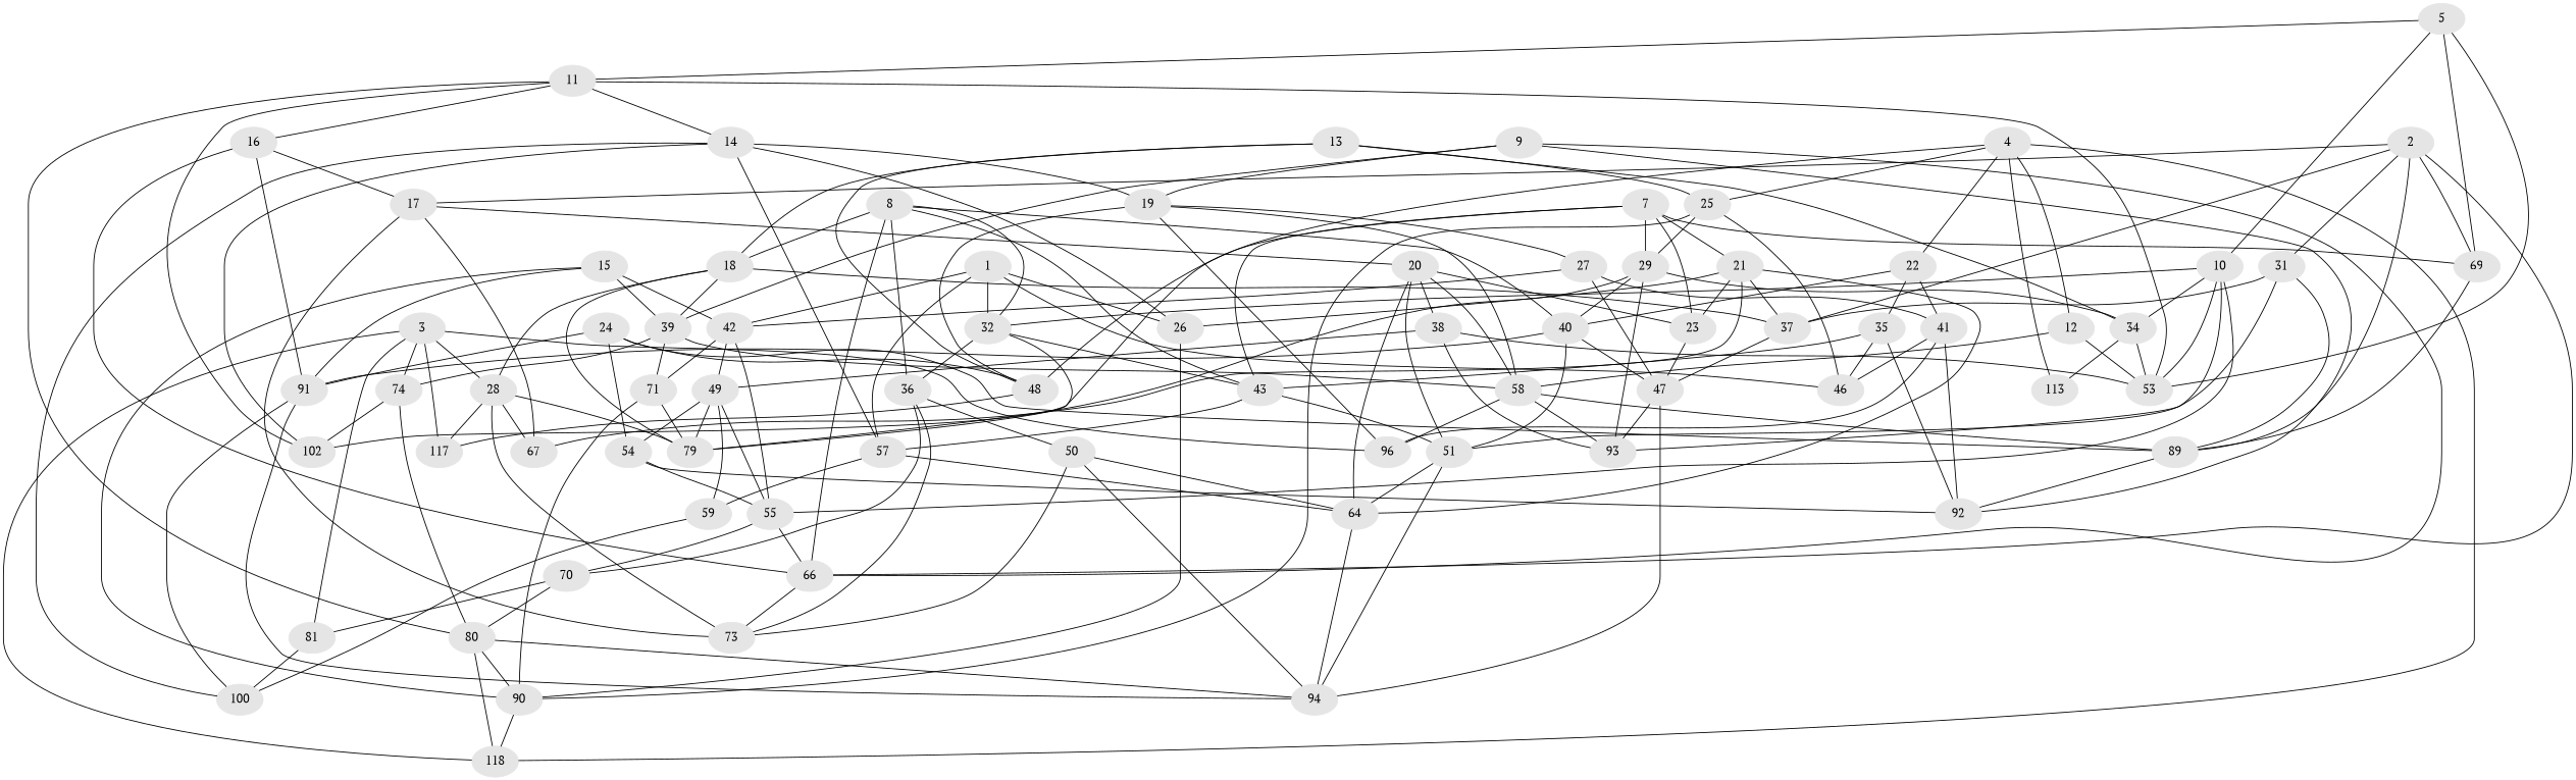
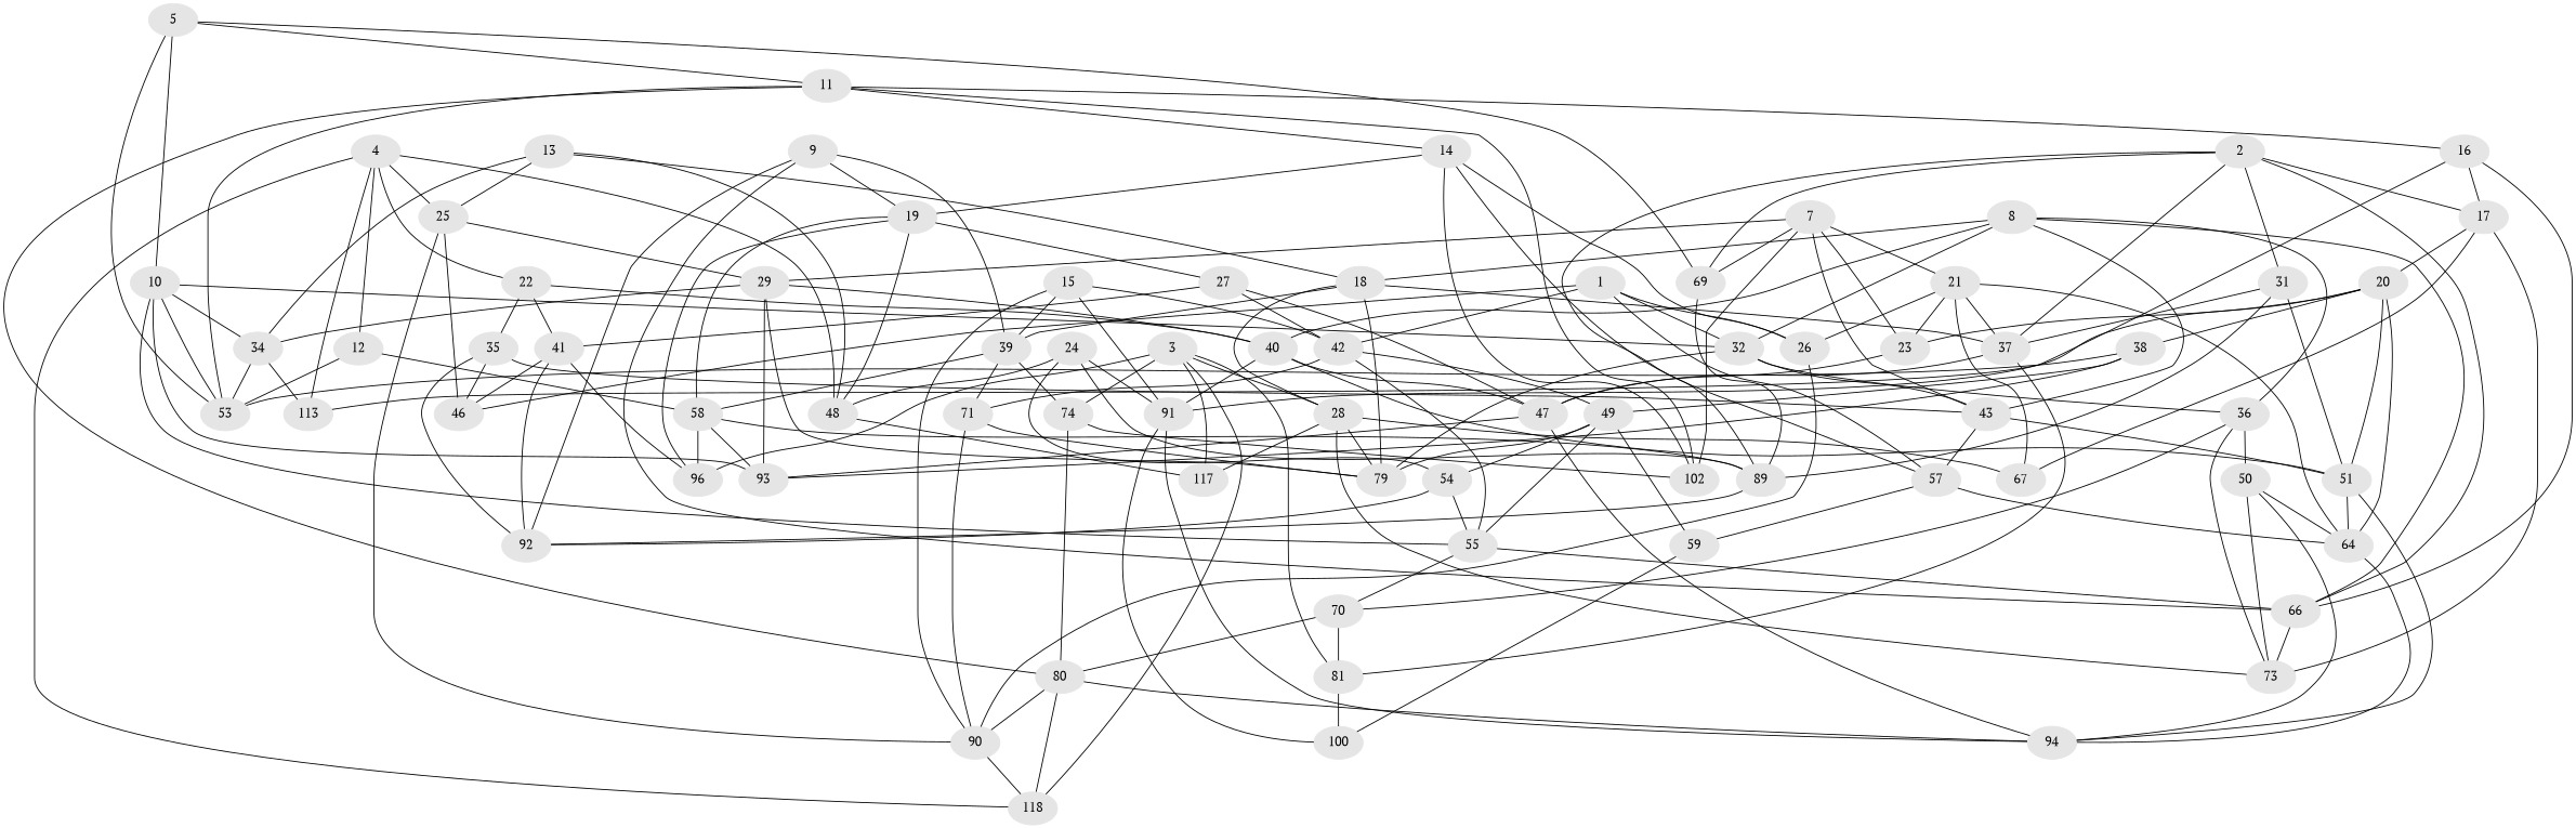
  graph {
    fontname="PT Serif"
    node [color=gray90 fontname="PT Serif" style=filled]
    edge [fontname="PT Serif"]
    1 [super="+119"]
    26
    32 [super="+62"]
    42 [super="+114"]
    46
    57 [super="+98"]
    25 [super="+108"]
    29 [super="+103"]
    90 [super="+111"]
    43 [super="+101"]
    36 [super="+61"]
    79 [super="+88"]
    55 [super="+84"]
    49 [super="+65"]
    71
    59
    64 [super="+94"]
    2 [super="+99"]
    17 [super="+107"]
    31
    37 [super="+63"]
    66 [super="+68"]
    69
    89 [super="+104"]
    67
    20 [super="+44"]
    73 [super="+116"]
    51 [super="+83"]
    81
    47 [super="+82"]
    92 [super="+115"]
    3 [super="+97"]
    28 [super="+76"]
    74
    96
    117
    118
    102
    80 [super="+85"]
    100
    4 [super="+6"]
    12
    22
    48 [super="+112"]
    113
    53 [super="+56"]
    58 [super="+105"]
    40 [super="+52"]
    35
    41 [super="+106"]
    10 [super="+33"]
    34 [super="+77"]
    93
    5
    11 [super="+30"]
    14 [super="+45"]
    16
    7 [super="+60"]
    21 [super="+78"]
    23
    8 [super="+86"]
    18 [super="+75"]
    39 [super="+87"]
    50
    70
    91 [super="+109"]
    19 [super="+72"]
    27
    9
    n70 [label=94 super="+110"]
    13
    15
    38
    24
    54
    1 -- 26
    1 -- 32
    1 -- 42
    1 -- 46
    1 -- 57
    26 -- 90
    32 -- 43
    32 -- 36 [weight=2]
    32 -- 79
    42 -- 55
    42 -- 49
    42 -- 71
    57 -- 59
    57 -- 64
    25 -- 46
    25 -- 29
    25 -- 90
    29 -- 79
    29 -- 40
    29 -- 34
    29 -- 93
    90 -- 118
    43 -- 57
    43 -- 51
    36 -- 73
    36 -- 50
    36 -- 70
    55 -- 66
    55 -- 70
    49 -- 79
    49 -- 55
    49 -- 59
    49 -- 54
    71 -- 90
    71 -- 79
    59 -- 100
    64 -- n70
    2 -- 17
    2 -- 31
    2 -- 37
    2 -- 66
    2 -- 69
    2 -- 89
    17 -- 67
    17 -- 20
    17 -- 73 [weight=2]
    31 -- 37
    31 -- 89
    31 -- 51
+   37 -- 81
    37 -- 47
    66 -- 73
    69 -- 89
    89 -- 92
    20 -- 64
    20 -- 51
-   20 -- 58
+   20 -- 113
    20 -- 23
    20 -- 38
    51 -- 64
    51 -- n70
    81 -- 100
    47 -- 93
    47 -- n70
    3 -- 81
    3 -- 28
    3 -- 74
    3 -- 96
    3 -- 117
    3 -- 118
    28 -- 79
    28 -- 67
    28 -- 73
    28 -- 117
    74 -- 102
    74 -- 80
    80 -- 90
    80 -- 118
    80 -- n70
    4 -- 25
    4 -- 118
    4 -- 12
    4 -- 22
    4 -- 48
    4 -- 113
    12 -- 53
    12 -- 58
    22 -- 40
    22 -- 35
    22 -- 41
    48 -- 117 [weight=2]
    58 -- 89
    58 -- 96
    58 -- 93
    40 -- 51
    40 -- 47
    40 -- 91
    35 -- 46
    35 -- 43
    35 -- 92
    41 -- 46
    41 -- 92 [weight=2]
    41 -- 96
    10 -- 32
    10 -- 55
    10 -- 53
    10 -- 34
    10 -- 93
    34 -- 113
    34 -- 53
    5 -- 69
    5 -- 53
    5 -- 10
    5 -- 11
    11 -- 102
    11 -- 80
    11 -- 53
    11 -- 14
    11 -- 16
    14 -- 26
    14 -- 57
    14 -- 102
-   14 -- 100
    14 -- 19
    16 -- 17
    16 -- 66
    16 -- 91
    7 -- 29
    7 -- 43
    7 -- 69
    7 -- 102
    7 -- 21
    7 -- 23
    21 -- 26
    21 -- 64
    21 -- 37
    21 -- 67
    21 -- 23
    23 -- 47
    8 -- 32
    8 -- 43
    8 -- 36
    8 -- 66
    8 -- 40
    8 -- 18
    18 -- 79
    18 -- 37
    18 -- 28
    18 -- 39
    39 -- 71
    39 -- 74
    39 -- 58
    50 -- 64
    50 -- 73
    50 -- n70
    70 -- 81
    70 -- 80
    91 -- 100
    91 -- n70
    19 -- 96
    19 -- 48
    19 -- 58
    19 -- 27
    27 -- 42
    27 -- 47
    27 -- 41
    9 -- 66
    9 -- 92
    9 -- 39
    9 -- 19
    13 -- 25
    13 -- 48
    13 -- 34
    13 -- 18
    15 -- 42
    15 -- 90
    15 -- 39
    15 -- 91
    38 -- 49
    38 -- 53
    38 -- 93
    24 -- 89
    24 -- 48
    24 -- 91
    24 -- 54
    54 -- 55
    54 -- 92
  }
